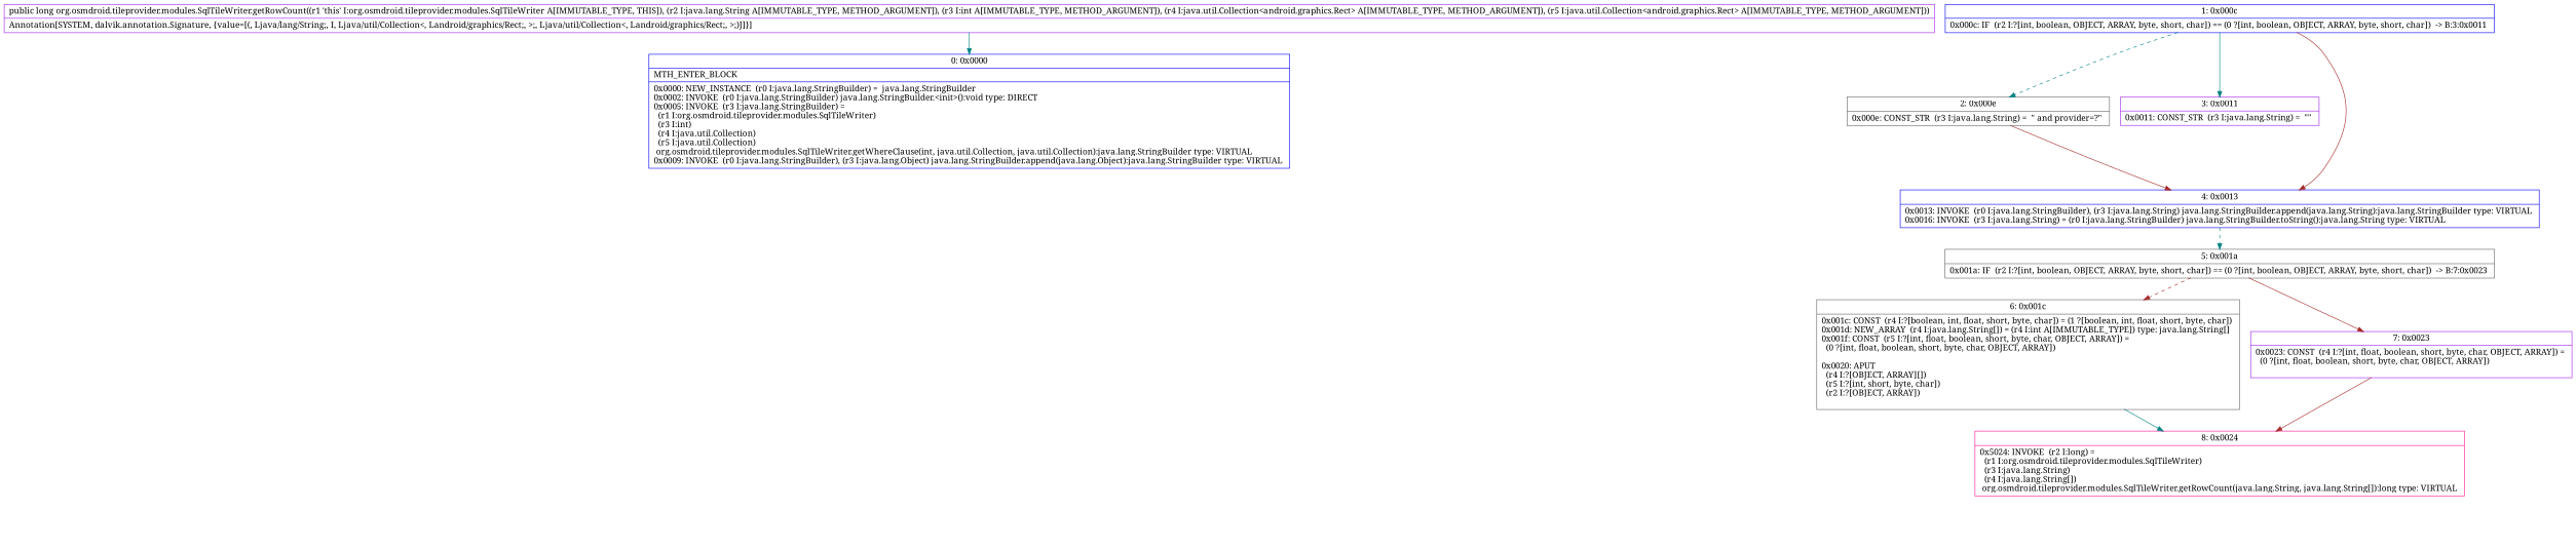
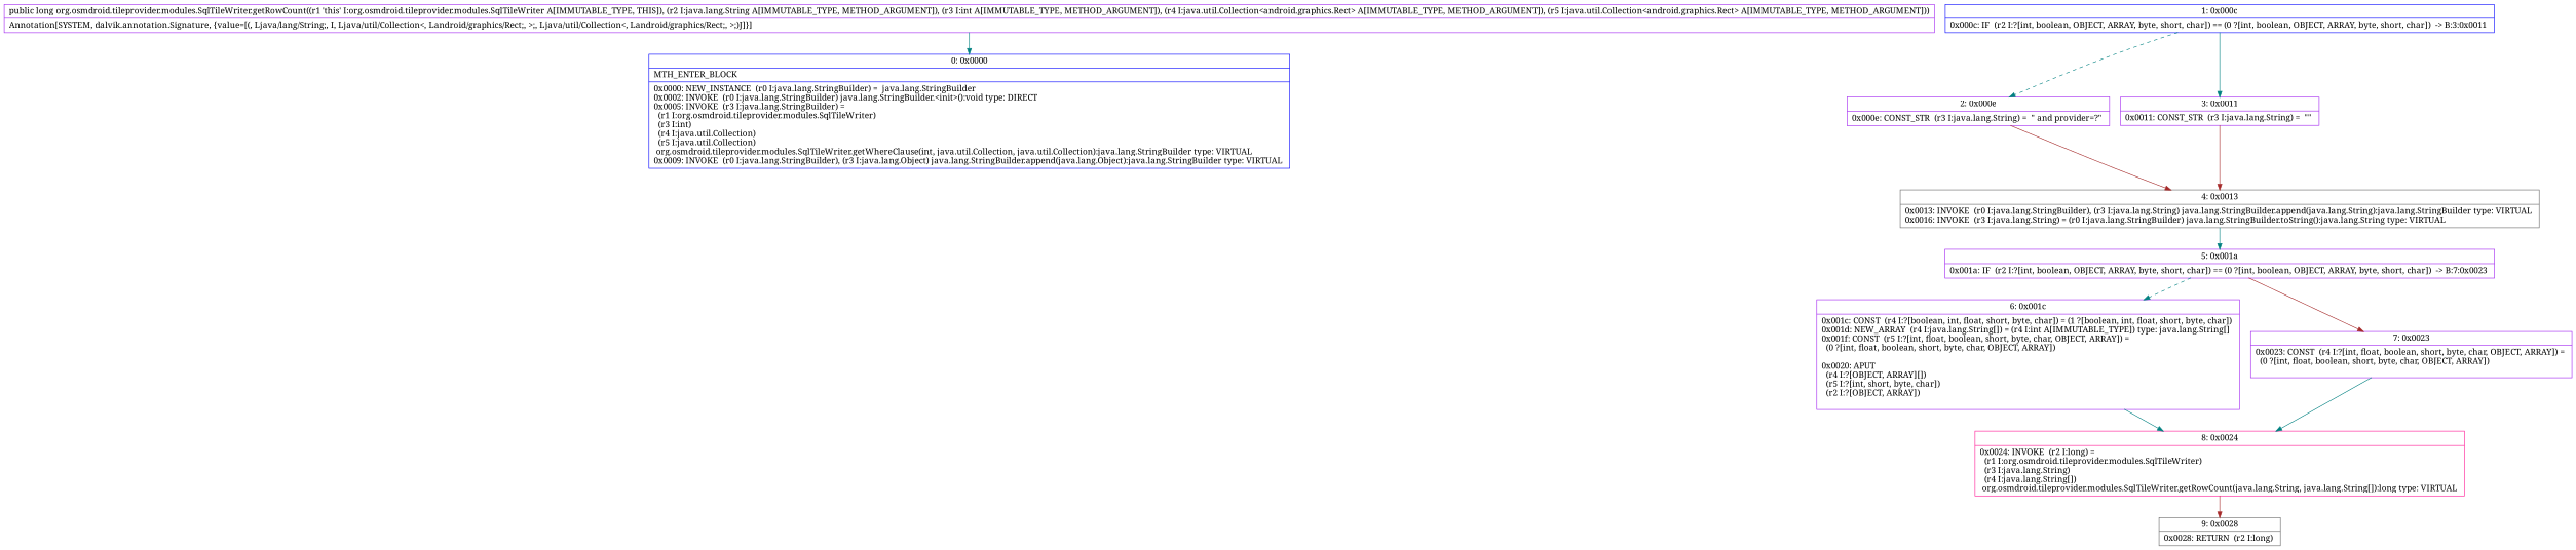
  digraph {
    fontname="Noto Serif"
    node [color=purple fontname="Noto Serif" shape=record]
    edge [color=teal fontname="Noto Serif"]
    n1 [color=blue label="{0\:\ 0x0000|MTH_ENTER_BLOCK\l|0x0000: NEW_INSTANCE  (r0 I:java.lang.StringBuilder) =  java.lang.StringBuilder \l0x0002: INVOKE  (r0 I:java.lang.StringBuilder) java.lang.StringBuilder.\<init\>():void type: DIRECT \l0x0005: INVOKE  (r3 I:java.lang.StringBuilder) = \l  (r1 I:org.osmdroid.tileprovider.modules.SqlTileWriter)\l  (r3 I:int)\l  (r4 I:java.util.Collection)\l  (r5 I:java.util.Collection)\l org.osmdroid.tileprovider.modules.SqlTileWriter.getWhereClause(int, java.util.Collection, java.util.Collection):java.lang.StringBuilder type: VIRTUAL \l0x0009: INVOKE  (r0 I:java.lang.StringBuilder), (r3 I:java.lang.Object) java.lang.StringBuilder.append(java.lang.Object):java.lang.StringBuilder type: VIRTUAL \l}"]
    n2 [color=blue label="{1\:\ 0x000c|0x000c: IF  (r2 I:?[int, boolean, OBJECT, ARRAY, byte, short, char]) == (0 ?[int, boolean, OBJECT, ARRAY, byte, short, char])  \-\> B:3:0x0011 \l}"]
-   n3 [color=gray40 label="{2\:\ 0x000e|0x000e: CONST_STR  (r3 I:java.lang.String) =  \" and provider=?\" \l}"]
+   n3 [label="{2\:\ 0x000e|0x000e: CONST_STR  (r3 I:java.lang.String) =  \" and provider=?\" \l}"]
    n4 [label="{3\:\ 0x0011|0x0011: CONST_STR  (r3 I:java.lang.String) =  \"\" \l}"]
-   n5 [color=blue label="{4\:\ 0x0013|0x0013: INVOKE  (r0 I:java.lang.StringBuilder), (r3 I:java.lang.String) java.lang.StringBuilder.append(java.lang.String):java.lang.StringBuilder type: VIRTUAL \l0x0016: INVOKE  (r3 I:java.lang.String) = (r0 I:java.lang.StringBuilder) java.lang.StringBuilder.toString():java.lang.String type: VIRTUAL \l}"]
-   n6 [color=gray40 label="{5\:\ 0x001a|0x001a: IF  (r2 I:?[int, boolean, OBJECT, ARRAY, byte, short, char]) == (0 ?[int, boolean, OBJECT, ARRAY, byte, short, char])  \-\> B:7:0x0023 \l}"]
-   n7 [color=gray40 label="{6\:\ 0x001c|0x001c: CONST  (r4 I:?[boolean, int, float, short, byte, char]) = (1 ?[boolean, int, float, short, byte, char]) \l0x001d: NEW_ARRAY  (r4 I:java.lang.String[]) = (r4 I:int A[IMMUTABLE_TYPE]) type: java.lang.String[] \l0x001f: CONST  (r5 I:?[int, float, boolean, short, byte, char, OBJECT, ARRAY]) = \l  (0 ?[int, float, boolean, short, byte, char, OBJECT, ARRAY])\l \l0x0020: APUT  \l  (r4 I:?[OBJECT, ARRAY][])\l  (r5 I:?[int, short, byte, char])\l  (r2 I:?[OBJECT, ARRAY])\l \l}"]
+   n5 [color=gray40 label="{4\:\ 0x0013|0x0013: INVOKE  (r0 I:java.lang.StringBuilder), (r3 I:java.lang.String) java.lang.StringBuilder.append(java.lang.String):java.lang.StringBuilder type: VIRTUAL \l0x0016: INVOKE  (r3 I:java.lang.String) = (r0 I:java.lang.StringBuilder) java.lang.StringBuilder.toString():java.lang.String type: VIRTUAL \l}"]
+   n6 [label="{5\:\ 0x001a|0x001a: IF  (r2 I:?[int, boolean, OBJECT, ARRAY, byte, short, char]) == (0 ?[int, boolean, OBJECT, ARRAY, byte, short, char])  \-\> B:7:0x0023 \l}"]
+   n7 [label="{6\:\ 0x001c|0x001c: CONST  (r4 I:?[boolean, int, float, short, byte, char]) = (1 ?[boolean, int, float, short, byte, char]) \l0x001d: NEW_ARRAY  (r4 I:java.lang.String[]) = (r4 I:int A[IMMUTABLE_TYPE]) type: java.lang.String[] \l0x001f: CONST  (r5 I:?[int, float, boolean, short, byte, char, OBJECT, ARRAY]) = \l  (0 ?[int, float, boolean, short, byte, char, OBJECT, ARRAY])\l \l0x0020: APUT  \l  (r4 I:?[OBJECT, ARRAY][])\l  (r5 I:?[int, short, byte, char])\l  (r2 I:?[OBJECT, ARRAY])\l \l}"]
    n8 [label="{7\:\ 0x0023|0x0023: CONST  (r4 I:?[int, float, boolean, short, byte, char, OBJECT, ARRAY]) = \l  (0 ?[int, float, boolean, short, byte, char, OBJECT, ARRAY])\l \l}"]
-   n9 [color=deeppink label="{8\:\ 0x0024|0x5024: INVOKE  (r2 I:long) = \l  (r1 I:org.osmdroid.tileprovider.modules.SqlTileWriter)\l  (r3 I:java.lang.String)\l  (r4 I:java.lang.String[])\l org.osmdroid.tileprovider.modules.SqlTileWriter.getRowCount(java.lang.String, java.lang.String[]):long type: VIRTUAL \l}"]
+   n9 [color=deeppink label="{8\:\ 0x0024|0x0024: INVOKE  (r2 I:long) = \l  (r1 I:org.osmdroid.tileprovider.modules.SqlTileWriter)\l  (r3 I:java.lang.String)\l  (r4 I:java.lang.String[])\l org.osmdroid.tileprovider.modules.SqlTileWriter.getRowCount(java.lang.String, java.lang.String[]):long type: VIRTUAL \l}"]
+   n10 [color=gray40 label="{9\:\ 0x0028|0x0028: RETURN  (r2 I:long) \l}"]
    n11 [label="{public long org.osmdroid.tileprovider.modules.SqlTileWriter.getRowCount((r1 'this' I:org.osmdroid.tileprovider.modules.SqlTileWriter A[IMMUTABLE_TYPE, THIS]), (r2 I:java.lang.String A[IMMUTABLE_TYPE, METHOD_ARGUMENT]), (r3 I:int A[IMMUTABLE_TYPE, METHOD_ARGUMENT]), (r4 I:java.util.Collection\<android.graphics.Rect\> A[IMMUTABLE_TYPE, METHOD_ARGUMENT]), (r5 I:java.util.Collection\<android.graphics.Rect\> A[IMMUTABLE_TYPE, METHOD_ARGUMENT]))  | Annotation[SYSTEM, dalvik.annotation.Signature, \{value=[(, Ljava\/lang\/String;, I, Ljava\/util\/Collection\<, Landroid\/graphics\/Rect;, \>;, Ljava\/util\/Collection\<, Landroid\/graphics\/Rect;, \>;)J]\}]\l}"]
    n2 -> n3 [style=dashed]
    n2 -> n4
    n3 -> n5 [color=brown]
-   n2 -> n5 [color=brown]
-   n5 -> n6 [style=dashed]
-   n6 -> n7 [color=brown style=dashed]
+   n4 -> n5 [color=brown]
+   n5 -> n6
+   n6 -> n7 [style=dashed]
    n6 -> n8 [color=brown]
    n7 -> n9
-   n8 -> n9 [color=brown]
+   n8 -> n9
+   n9 -> n10 [color=brown]
    n11 -> n1
  }
